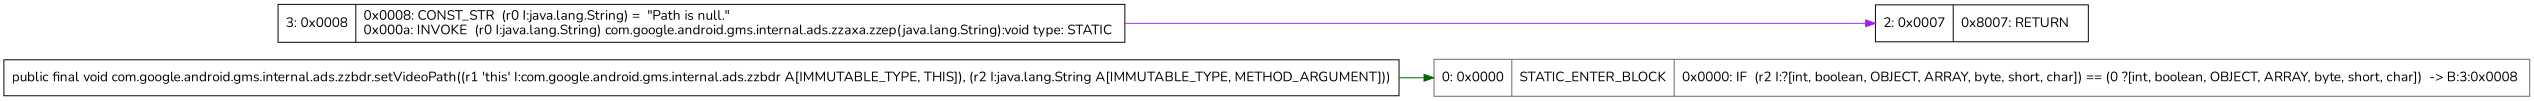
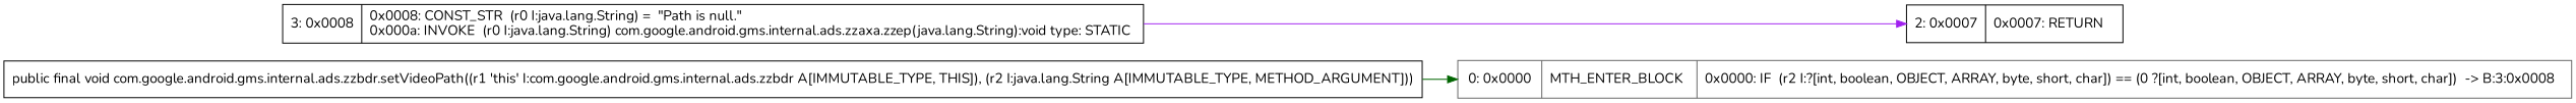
  digraph {
    fontname=Nunito
    rankdir=LR
    node [color=black fontname=Nunito shape=record]
    edge [fontname=Nunito]
-   n1 [color=gray40 label="{0\:\ 0x0000|STATIC_ENTER_BLOCK\l|0x0000: IF  (r2 I:?[int, boolean, OBJECT, ARRAY, byte, short, char]) == (0 ?[int, boolean, OBJECT, ARRAY, byte, short, char])  \-\> B:3:0x0008 \l}"]
+   n1 [color=gray40 label="{0\:\ 0x0000|MTH_ENTER_BLOCK\l|0x0000: IF  (r2 I:?[int, boolean, OBJECT, ARRAY, byte, short, char]) == (0 ?[int, boolean, OBJECT, ARRAY, byte, short, char])  \-\> B:3:0x0008 \l}"]
    n2 [label="{3\:\ 0x0008|0x0008: CONST_STR  (r0 I:java.lang.String) =  \"Path is null.\" \l0x000a: INVOKE  (r0 I:java.lang.String) com.google.android.gms.internal.ads.zzaxa.zzep(java.lang.String):void type: STATIC \l}"]
-   n3 [label="{2\:\ 0x0007|0x8007: RETURN   \l}"]
+   n3 [label="{2\:\ 0x0007|0x0007: RETURN   \l}"]
    n4 [label="{public final void com.google.android.gms.internal.ads.zzbdr.setVideoPath((r1 'this' I:com.google.android.gms.internal.ads.zzbdr A[IMMUTABLE_TYPE, THIS]), (r2 I:java.lang.String A[IMMUTABLE_TYPE, METHOD_ARGUMENT])) }"]
    n2 -> n3 [color=purple]
    n4 -> n1 [color=darkgreen]
  }
